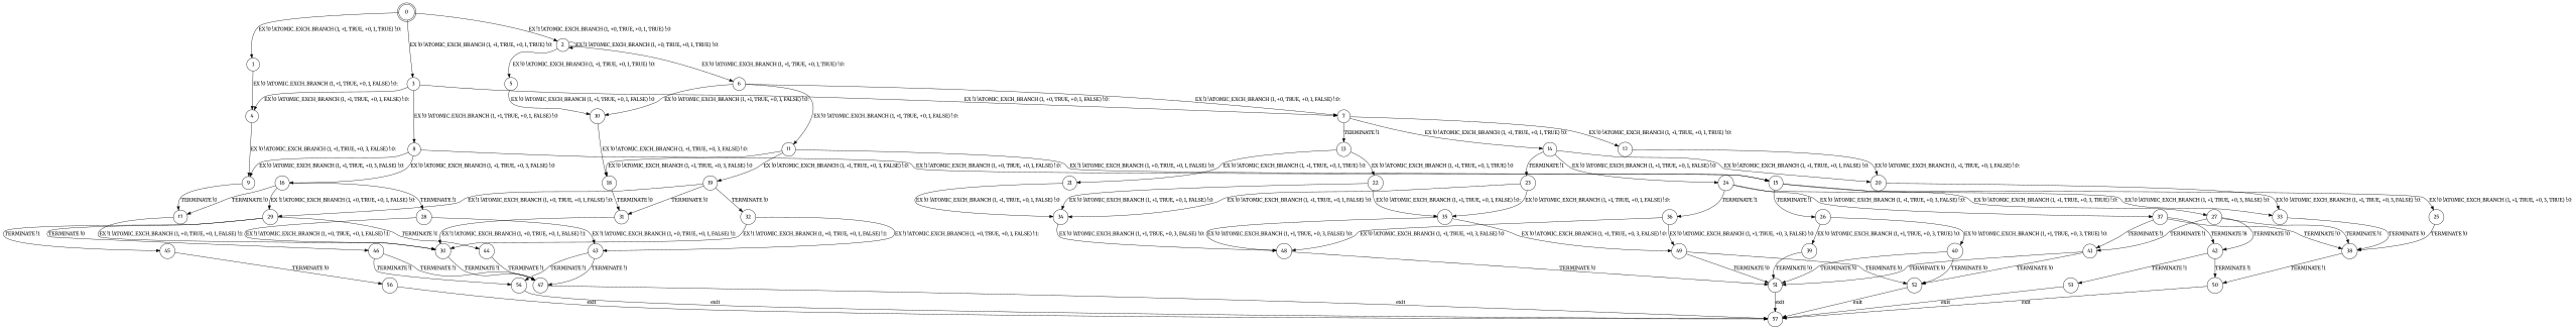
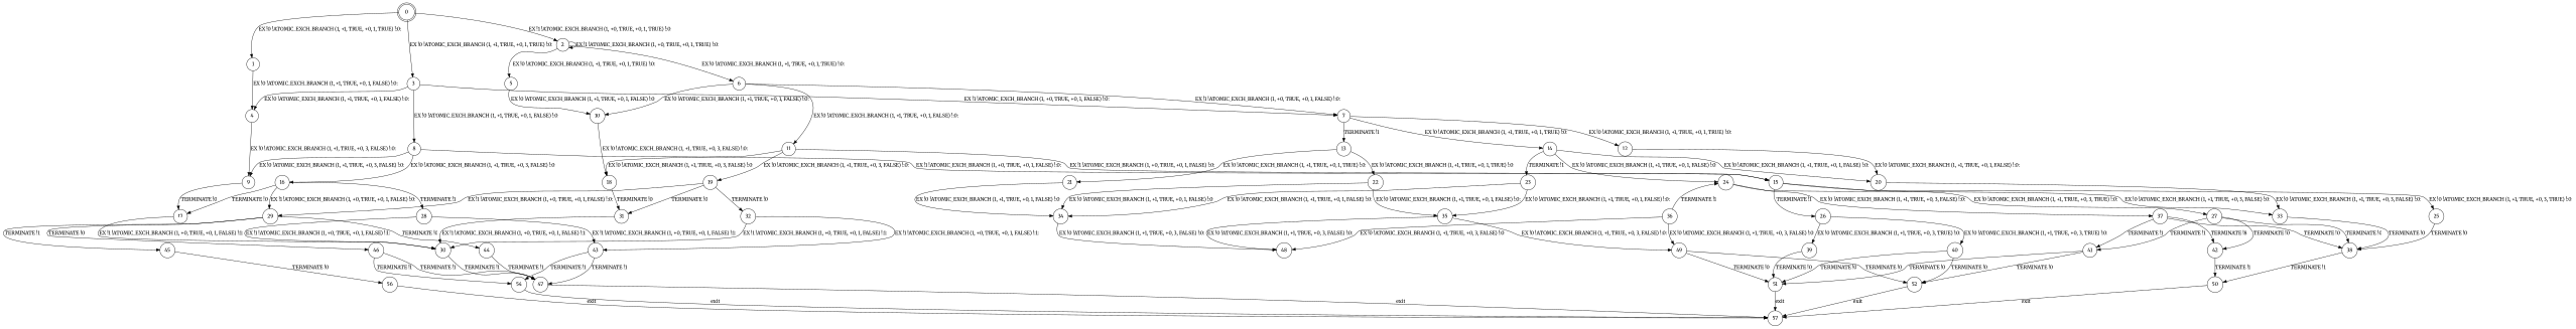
  digraph {
    fontname=Merriweather
    node [fontname=Merriweather shape=circle]
    edge [fontname=Merriweather]
    0 [peripheries=2]
    1
    2
    3
    4
    5
    6
    7
    8
    9
    10
    11
    12
    13
    14
    15
    16
    17
    18
    19
    20
    21
    22
    23
    24
    25
    26
    27
    28
    29
    30
    31
    32
    33
    34
    35
    36
    37
    38
    39
    40
    41
    42
    43
    44
    45
    46
    47
    48
    49
    50
    51
    52
-   53
    54
    56
    57
    0 -> 1 [label="EX !0 !ATOMIC_EXCH_BRANCH (1, +1, TRUE, +0, 1, TRUE) !:0:"]
    0 -> 2 [label="EX !1 !ATOMIC_EXCH_BRANCH (1, +0, TRUE, +0, 1, TRUE) !:0:"]
    0 -> 3 [label="EX !0 !ATOMIC_EXCH_BRANCH (1, +1, TRUE, +0, 1, TRUE) !:0:"]
    1 -> 4 [label="EX !0 !ATOMIC_EXCH_BRANCH (1, +1, TRUE, +0, 1, FALSE) !:0:"]
    2 -> 2 [label="EX !1 !ATOMIC_EXCH_BRANCH (1, +0, TRUE, +0, 1, TRUE) !:0:"]
    2 -> 5 [label="EX !0 !ATOMIC_EXCH_BRANCH (1, +1, TRUE, +0, 1, TRUE) !:0:"]
    2 -> 6 [label="EX !0 !ATOMIC_EXCH_BRANCH (1, +1, TRUE, +0, 1, TRUE) !:0:"]
    3 -> 4 [label="EX !0 !ATOMIC_EXCH_BRANCH (1, +1, TRUE, +0, 1, FALSE) !:0:"]
    3 -> 7 [label="EX !1 !ATOMIC_EXCH_BRANCH (1, +0, TRUE, +0, 1, FALSE) !:0:"]
    3 -> 8 [label="EX !0 !ATOMIC_EXCH_BRANCH (1, +1, TRUE, +0, 1, FALSE) !:0:"]
    4 -> 9 [label="EX !0 !ATOMIC_EXCH_BRANCH (1, +1, TRUE, +0, 3, FALSE) !:0:"]
    5 -> 10 [label="EX !0 !ATOMIC_EXCH_BRANCH (1, +1, TRUE, +0, 1, FALSE) !:0:"]
    6 -> 7 [label="EX !1 !ATOMIC_EXCH_BRANCH (1, +0, TRUE, +0, 1, FALSE) !:0:"]
    6 -> 10 [label="EX !0 !ATOMIC_EXCH_BRANCH (1, +1, TRUE, +0, 1, FALSE) !:0:"]
    6 -> 11 [label="EX !0 !ATOMIC_EXCH_BRANCH (1, +1, TRUE, +0, 1, FALSE) !:0:"]
    7 -> 12 [label="EX !0 !ATOMIC_EXCH_BRANCH (1, +1, TRUE, +0, 1, TRUE) !:0:"]
    7 -> 13 [label="TERMINATE !1"]
    7 -> 14 [label="EX !0 !ATOMIC_EXCH_BRANCH (1, +1, TRUE, +0, 1, TRUE) !:0:"]
    8 -> 9 [label="EX !0 !ATOMIC_EXCH_BRANCH (1, +1, TRUE, +0, 3, FALSE) !:0:"]
    8 -> 15 [label="EX !1 !ATOMIC_EXCH_BRANCH (1, +0, TRUE, +0, 1, FALSE) !:0:"]
    8 -> 16 [label="EX !0 !ATOMIC_EXCH_BRANCH (1, +1, TRUE, +0, 3, FALSE) !:0:"]
    9 -> 17 [label="TERMINATE !0"]
    10 -> 18 [label="EX !0 !ATOMIC_EXCH_BRANCH (1, +1, TRUE, +0, 3, FALSE) !:0:"]
    11 -> 15 [label="EX !1 !ATOMIC_EXCH_BRANCH (1, +0, TRUE, +0, 1, FALSE) !:0:"]
    11 -> 18 [label="EX !0 !ATOMIC_EXCH_BRANCH (1, +1, TRUE, +0, 3, FALSE) !:0:"]
    11 -> 19 [label="EX !0 !ATOMIC_EXCH_BRANCH (1, +1, TRUE, +0, 3, FALSE) !:0:"]
    12 -> 20 [label="EX !0 !ATOMIC_EXCH_BRANCH (1, +1, TRUE, +0, 1, FALSE) !:0:"]
    13 -> 21 [label="EX !0 !ATOMIC_EXCH_BRANCH (1, +1, TRUE, +0, 1, TRUE) !:0:"]
    13 -> 22 [label="EX !0 !ATOMIC_EXCH_BRANCH (1, +1, TRUE, +0, 1, TRUE) !:0:"]
    14 -> 20 [label="EX !0 !ATOMIC_EXCH_BRANCH (1, +1, TRUE, +0, 1, FALSE) !:0:"]
    14 -> 23 [label="TERMINATE !1"]
    14 -> 24 [label="EX !0 !ATOMIC_EXCH_BRANCH (1, +1, TRUE, +0, 1, FALSE) !:0:"]
    15 -> 25 [label="EX !0 !ATOMIC_EXCH_BRANCH (1, +1, TRUE, +0, 3, TRUE) !:0:"]
    15 -> 26 [label="TERMINATE !1"]
    15 -> 27 [label="EX !0 !ATOMIC_EXCH_BRANCH (1, +1, TRUE, +0, 3, TRUE) !:0:"]
    16 -> 17 [label="TERMINATE !0"]
    16 -> 28 [label="TERMINATE !1"]
    16 -> 29 [label="EX !1 !ATOMIC_EXCH_BRANCH (1, +0, TRUE, +0, 1, FALSE) !:0:"]
    17 -> 30 [label="EX !1 !ATOMIC_EXCH_BRANCH (1, +0, TRUE, +0, 1, FALSE) !:1:"]
    18 -> 31 [label="TERMINATE !0"]
    19 -> 29 [label="EX !1 !ATOMIC_EXCH_BRANCH (1, +0, TRUE, +0, 1, FALSE) !:0:"]
    19 -> 31 [label="TERMINATE !0"]
    19 -> 32 [label="TERMINATE !0"]
    20 -> 33 [label="EX !0 !ATOMIC_EXCH_BRANCH (1, +1, TRUE, +0, 3, FALSE) !:0:"]
    21 -> 34 [label="EX !0 !ATOMIC_EXCH_BRANCH (1, +1, TRUE, +0, 1, FALSE) !:0:"]
    22 -> 34 [label="EX !0 !ATOMIC_EXCH_BRANCH (1, +1, TRUE, +0, 1, FALSE) !:0:"]
    22 -> 35 [label="EX !0 !ATOMIC_EXCH_BRANCH (1, +1, TRUE, +0, 1, FALSE) !:0:"]
    23 -> 34 [label="EX !0 !ATOMIC_EXCH_BRANCH (1, +1, TRUE, +0, 1, FALSE) !:0:"]
    23 -> 35 [label="EX !0 !ATOMIC_EXCH_BRANCH (1, +1, TRUE, +0, 1, FALSE) !:0:"]
    24 -> 33 [label="EX !0 !ATOMIC_EXCH_BRANCH (1, +1, TRUE, +0, 3, FALSE) !:0:"]
-   24 -> 36 [label="TERMINATE !1"]
+   36 -> 24 [label="TERMINATE !1"]
    24 -> 37 [label="EX !0 !ATOMIC_EXCH_BRANCH (1, +1, TRUE, +0, 3, FALSE) !:0:"]
    25 -> 38 [label="TERMINATE !0"]
    26 -> 39 [label="EX !0 !ATOMIC_EXCH_BRANCH (1, +1, TRUE, +0, 3, TRUE) !:0:"]
    26 -> 40 [label="EX !0 !ATOMIC_EXCH_BRANCH (1, +1, TRUE, +0, 3, TRUE) !:0:"]
    27 -> 38 [label="TERMINATE !0"]
    27 -> 41 [label="TERMINATE !1"]
    27 -> 42 [label="TERMINATE !0"]
    28 -> 30 [label="EX !1 !ATOMIC_EXCH_BRANCH (1, +0, TRUE, +0, 1, FALSE) !:1:"]
    28 -> 43 [label="EX !1 !ATOMIC_EXCH_BRANCH (1, +0, TRUE, +0, 1, FALSE) !:1:"]
    29 -> 44 [label="TERMINATE !0"]
    29 -> 45 [label="TERMINATE !1"]
    29 -> 46 [label="TERMINATE !0"]
    30 -> 47 [label="TERMINATE !1"]
    31 -> 30 [label="EX !1 !ATOMIC_EXCH_BRANCH (1, +0, TRUE, +0, 1, FALSE) !:1:"]
    32 -> 30 [label="EX !1 !ATOMIC_EXCH_BRANCH (1, +0, TRUE, +0, 1, FALSE) !:1:"]
    32 -> 43 [label="EX !1 !ATOMIC_EXCH_BRANCH (1, +0, TRUE, +0, 1, FALSE) !:1:"]
    33 -> 38 [label="TERMINATE !0"]
    34 -> 48 [label="EX !0 !ATOMIC_EXCH_BRANCH (1, +1, TRUE, +0, 3, FALSE) !:0:"]
    35 -> 48 [label="EX !0 !ATOMIC_EXCH_BRANCH (1, +1, TRUE, +0, 3, FALSE) !:0:"]
    35 -> 49 [label="EX !0 !ATOMIC_EXCH_BRANCH (1, +1, TRUE, +0, 3, FALSE) !:0:"]
    36 -> 48 [label="EX !0 !ATOMIC_EXCH_BRANCH (1, +1, TRUE, +0, 3, FALSE) !:0:"]
    36 -> 49 [label="EX !0 !ATOMIC_EXCH_BRANCH (1, +1, TRUE, +0, 3, FALSE) !:0:"]
    37 -> 38 [label="TERMINATE !0"]
    37 -> 41 [label="TERMINATE !1"]
    37 -> 42 [label="TERMINATE !8"]
    38 -> 50 [label="TERMINATE !1"]
    39 -> 51 [label="TERMINATE !0"]
    40 -> 51 [label="TERMINATE !0"]
    40 -> 52 [label="TERMINATE !0"]
    41 -> 51 [label="TERMINATE !0"]
    41 -> 52 [label="TERMINATE !0"]
    42 -> 50 [label="TERMINATE !1"]
-   42 -> 53 [label="TERMINATE !1"]
    43 -> 47 [label="TERMINATE !1"]
    43 -> 54 [label="TERMINATE !1"]
    44 -> 47 [label="TERMINATE !1"]
    45 -> 56 [label="TERMINATE !0"]
    46 -> 47 [label="TERMINATE !1"]
    46 -> 54 [label="TERMINATE !1"]
    47 -> 57 [label=exit]
-   48 -> 51 [label="TERMINATE !0"]
    49 -> 51 [label="TERMINATE !0"]
    49 -> 52 [label="TERMINATE !0"]
    50 -> 57 [label=exit]
    51 -> 57 [label=exit]
    52 -> 57 [label=exit]
-   53 -> 57 [label=exit]
    54 -> 57 [label=exit]
    56 -> 57 [label=exit]
  }
